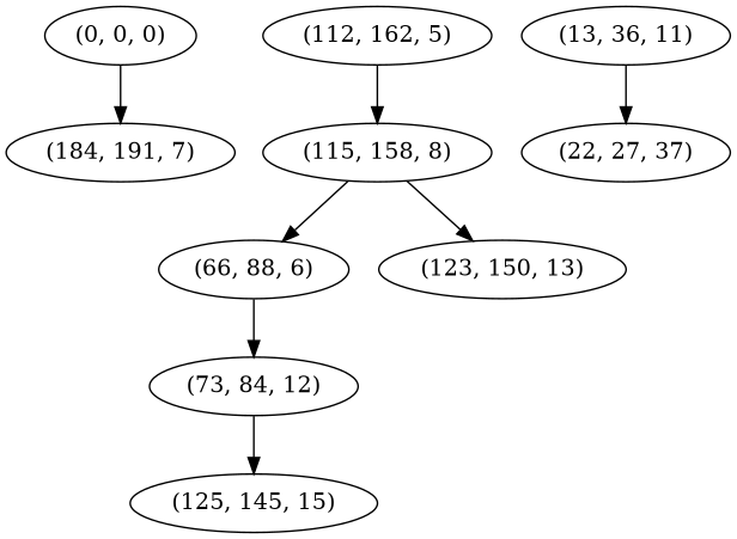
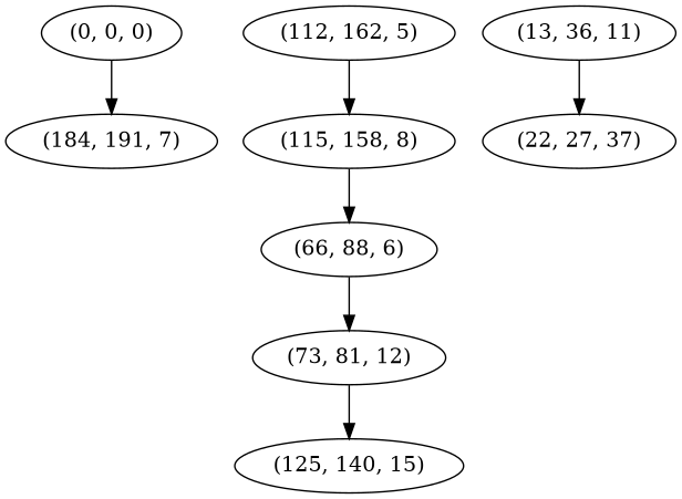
  digraph {
    "(0, 0, 0)"
    "(184, 191, 7)"
    "(66, 88, 6)"
-   "(73, 81, 12)" [label="(73, 84, 12)"]
+   "(73, 81, 12)"
    "(112, 162, 5)"
    "(115, 158, 8)"
    n7 [label="(22, 27, 37)"]
    "(13, 36, 11)"
-   "(125, 145, 15)"
-   "(123, 150, 13)"
+   "(125, 145, 15)" [label="(125, 140, 15)"]
    "(0, 0, 0)" -> "(184, 191, 7)"
    "(66, 88, 6)" -> "(73, 81, 12)"
    "(73, 81, 12)" -> "(125, 145, 15)"
    "(112, 162, 5)" -> "(115, 158, 8)"
    "(115, 158, 8)" -> "(66, 88, 6)"
-   "(115, 158, 8)" -> "(123, 150, 13)"
    "(13, 36, 11)" -> n7
  }
